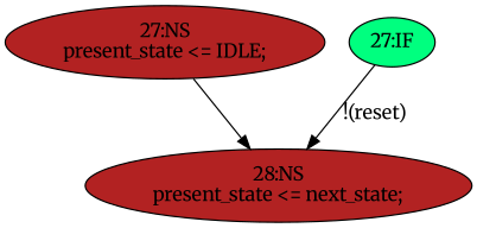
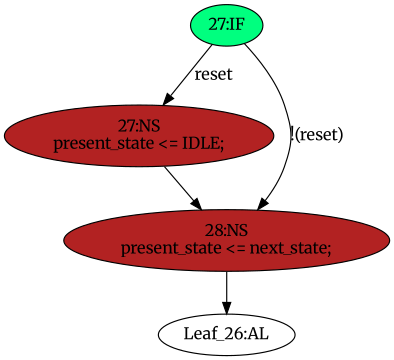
  strict digraph {
    fontname=Merriweather
    node [fontname=Merriweather fillcolor=firebrick style=filled typ=NonblockingSubstitution]
    edge [cond="[]" fontname=Merriweather lineno=None]
+   n1 [def_var="['present_state']" label="Leaf_26:AL" fillcolor="" style="" typ=""]
    n2 [ast="<pyverilog.vparser.ast.NonblockingSubstitution object at 0x7f45d2cba510>" label="27:NS\npresent_state <= IDLE;" statements="[<pyverilog.vparser.ast.NonblockingSubstitution object at 0x7f45d2cba510>]"]
    n3 [ast="<pyverilog.vparser.ast.NonblockingSubstitution object at 0x7f45d2cba0d0>" label="28:NS\npresent_state <= next_state;" statements="[<pyverilog.vparser.ast.NonblockingSubstitution object at 0x7f45d2cba0d0>]"]
    n4 [ast="<pyverilog.vparser.ast.IfStatement object at 0x7f45d2cba8d0>" fillcolor=springgreen label="27:IF" statements="[]" typ=IfStatement]
    n2 -> n3
+   n3 -> n1
+   n4 -> n2 [cond="['reset']" label=reset lineno=27]
    n4 -> n3 [cond="['reset']" label="!(reset)" lineno=27]
  }
